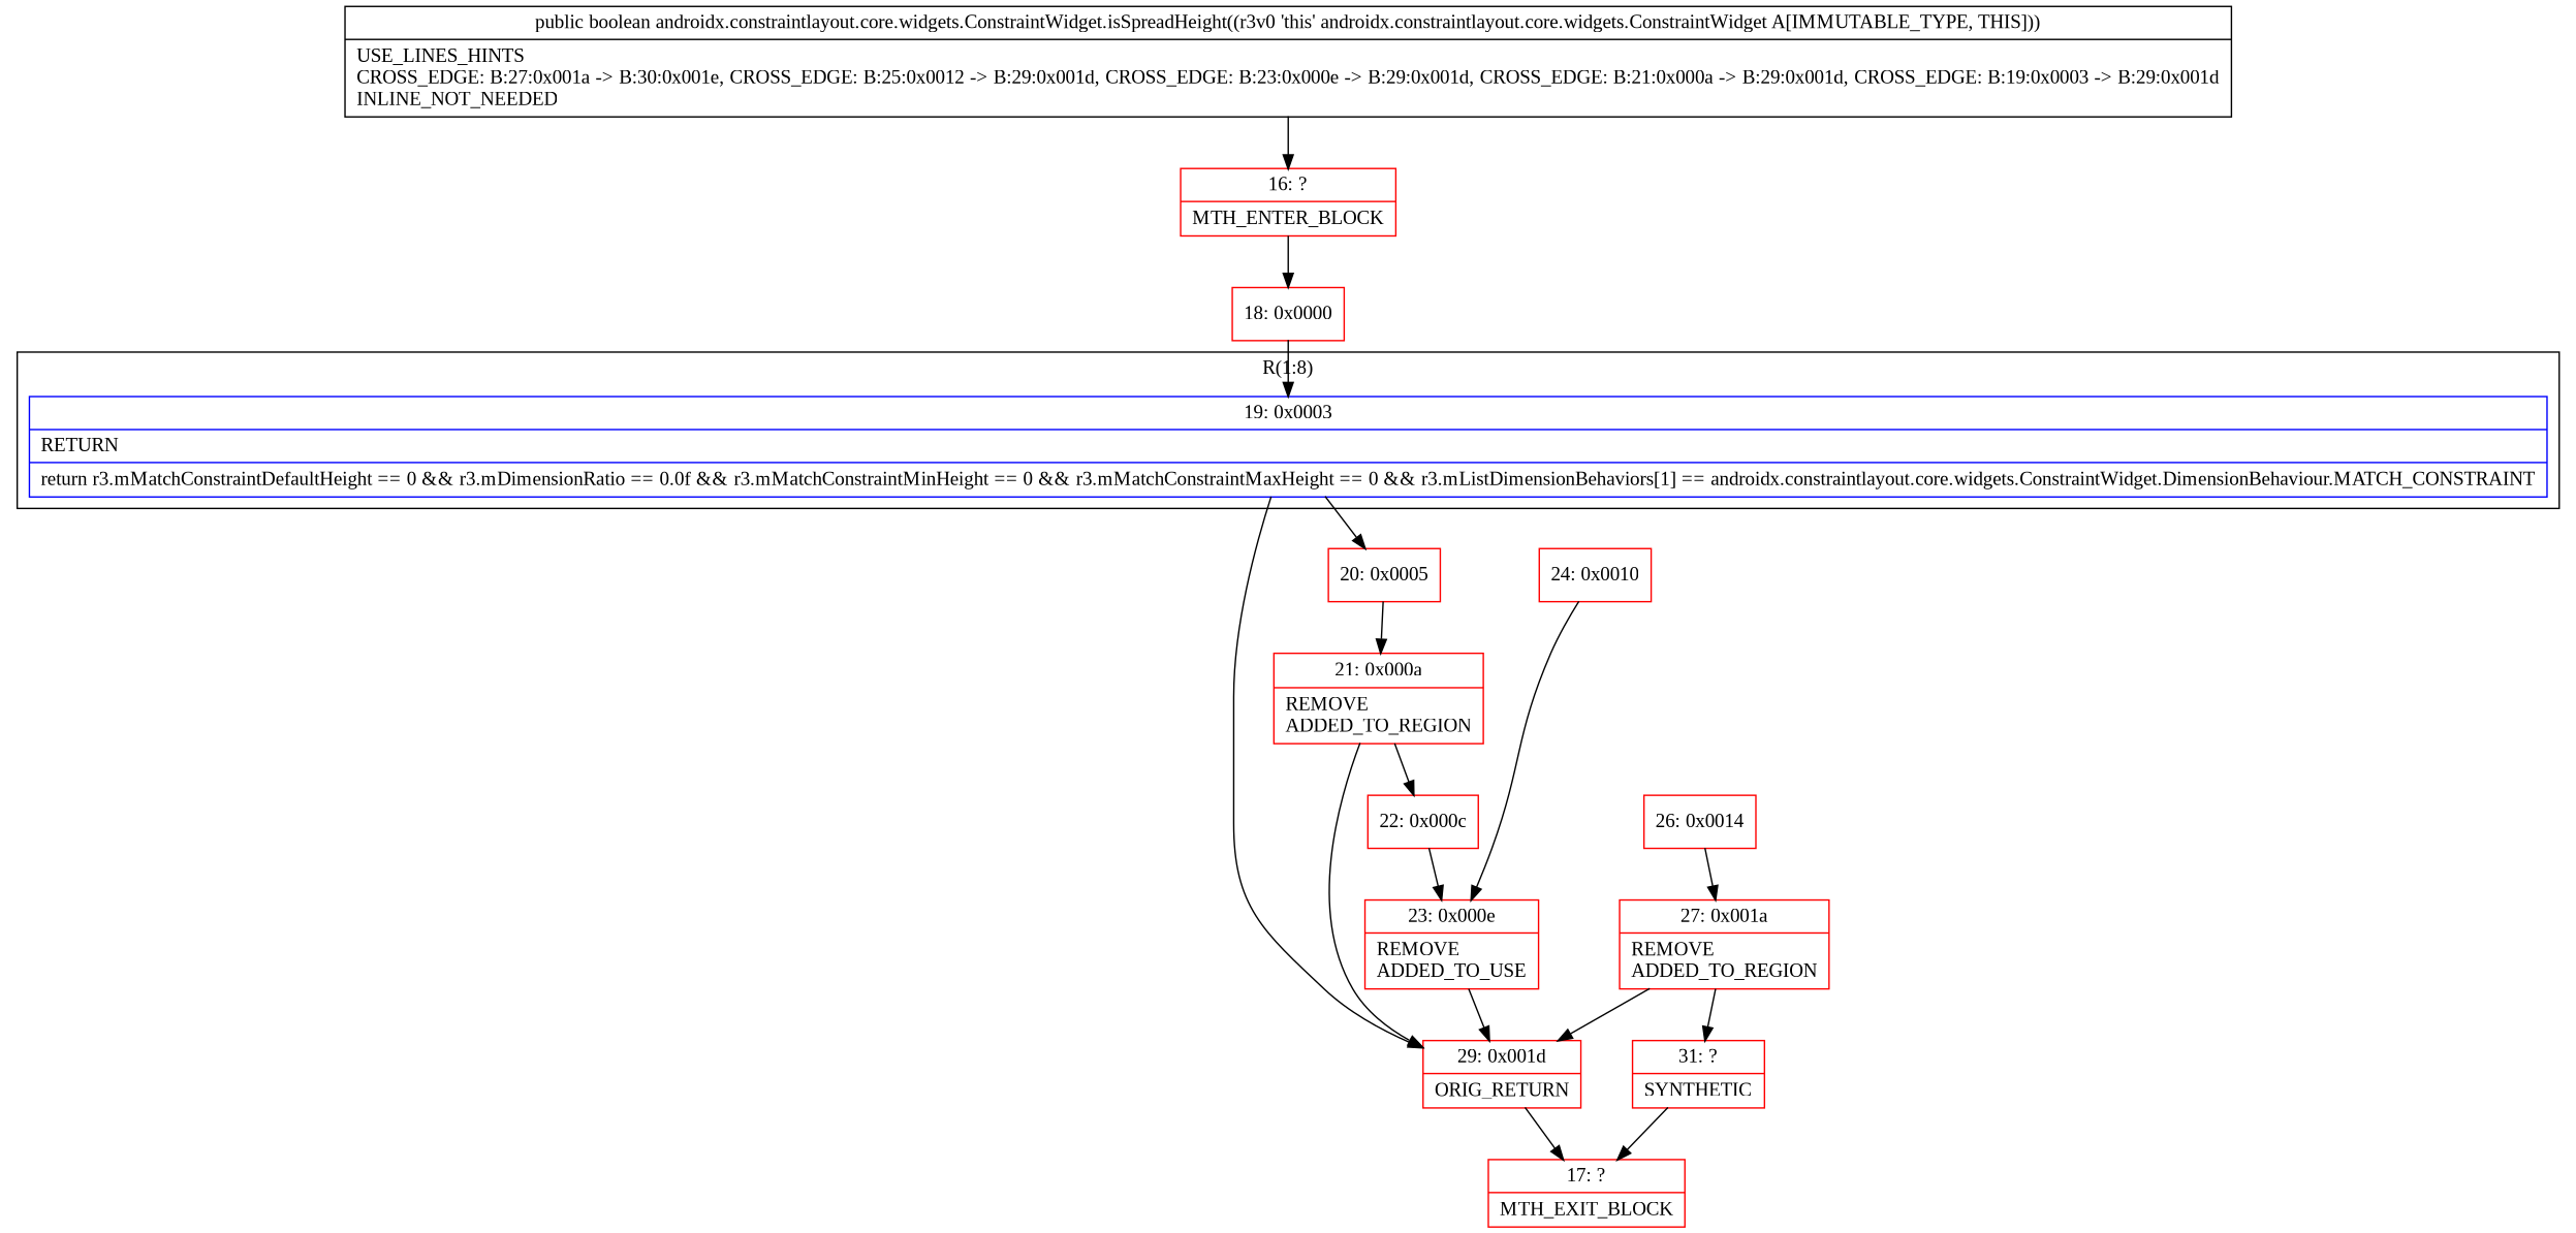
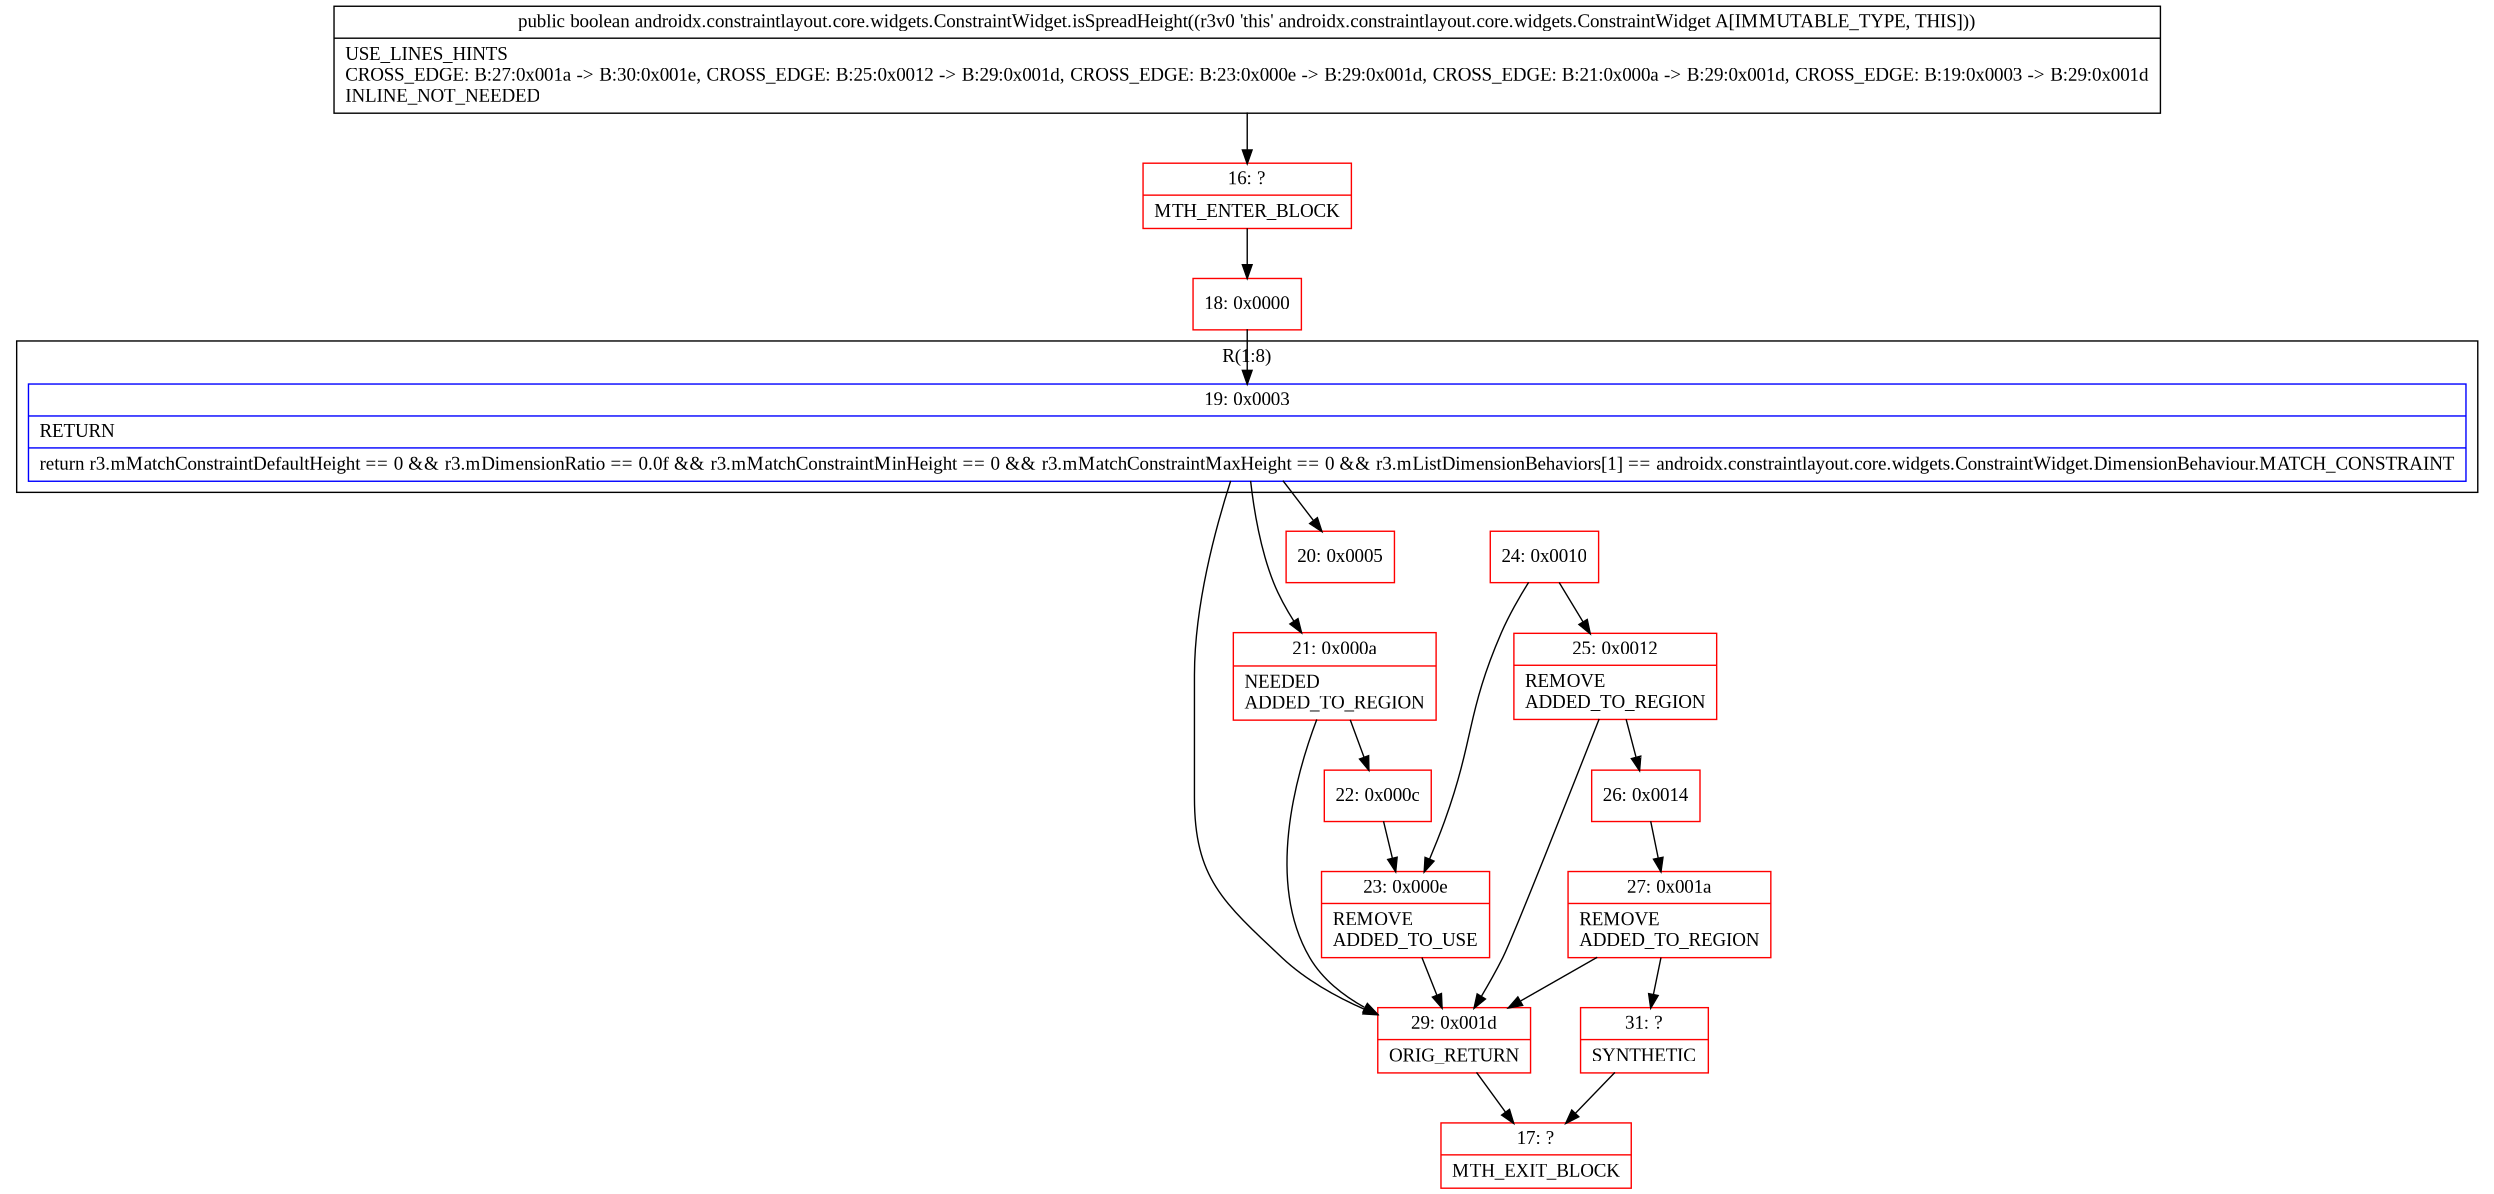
  digraph {
    fontname="Liberation Serif"
    node [color=red fontname="Liberation Serif" shape=record]
    edge [fontname="Liberation Serif"]
    n1 [color=blue label="{19\:\ 0x0003|RETURN\l|return r3.mMatchConstraintDefaultHeight == 0 && r3.mDimensionRatio == 0.0f && r3.mMatchConstraintMinHeight == 0 && r3.mMatchConstraintMaxHeight == 0 && r3.mListDimensionBehaviors[1] == androidx.constraintlayout.core.widgets.ConstraintWidget.DimensionBehaviour.MATCH_CONSTRAINT\l}"]
    n2 [label="{20\:\ 0x0005}"]
    n3 [label="{29\:\ 0x001d|ORIG_RETURN\l}"]
-   n4 [label="{21\:\ 0x000a|REMOVE\lADDED_TO_REGION\l}"]
+   n4 [label="{21\:\ 0x000a|NEEDED\lADDED_TO_REGION\l}"]
    n5 [label="{17\:\ ?|MTH_EXIT_BLOCK\l}"]
    n6 [label="{16\:\ ?|MTH_ENTER_BLOCK\l}"]
    n7 [label="{18\:\ 0x0000}"]
    n8 [label="{22\:\ 0x000c}"]
    n9 [label="{23\:\ 0x000e|REMOVE\lADDED_TO_USE\l}"]
    n10 [label="{24\:\ 0x0010}"]
+   n11 [label="{25\:\ 0x0012|REMOVE\lADDED_TO_REGION\l}"]
    n12 [label="{26\:\ 0x0014}"]
    n13 [label="{27\:\ 0x001a|REMOVE\lADDED_TO_REGION\l}"]
    n14 [label="{31\:\ ?|SYNTHETIC\l}"]
    n15 [label="{public boolean androidx.constraintlayout.core.widgets.ConstraintWidget.isSpreadHeight((r3v0 'this' androidx.constraintlayout.core.widgets.ConstraintWidget A[IMMUTABLE_TYPE, THIS]))  | USE_LINES_HINTS\lCROSS_EDGE: B:27:0x001a \-\> B:30:0x001e, CROSS_EDGE: B:25:0x0012 \-\> B:29:0x001d, CROSS_EDGE: B:23:0x000e \-\> B:29:0x001d, CROSS_EDGE: B:21:0x000a \-\> B:29:0x001d, CROSS_EDGE: B:19:0x0003 \-\> B:29:0x001d\lINLINE_NOT_NEEDED\l}" color=""]
    subgraph cluster_1 {
      label="R(1:8)"
      n1
    }
    n1 -> n2
    n1 -> n3
-   n2 -> n4
+   n1 -> n4
    n3 -> n5
    n4 -> n3
    n4 -> n8
    n6 -> n7
    n7 -> n1
    n8 -> n9
    n9 -> n3
    n10 -> n9
+   n10 -> n11
+   n11 -> n3
+   n11 -> n12
    n12 -> n13
    n13 -> n3
    n13 -> n14
    n14 -> n5
    n15 -> n6
  }
